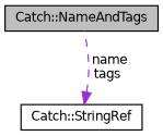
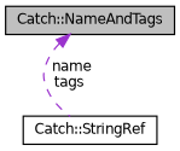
  digraph {
    node [color=black fontname=Helvetica fontsize=10 shape=record]
    n1 [fillcolor=grey75 fontcolor=black height=0.2 label="Catch::NameAndTags" style=filled width=0.4]
    n2 [height=0.2 label="Catch::StringRef" width=0.4]
-   n2 -> n1 [color=darkorchid3 dir=back fontname=Helvetica fontsize=10 label=" name\ntags" labelfontname=Helvetica labelfontsize=10 style=dashed]
+   n1 -> n2 [color=darkorchid3 dir=back fontname=Helvetica fontsize=10 label=" name\ntags" labelfontname=Helvetica labelfontsize=10 style=dashed]
  }
